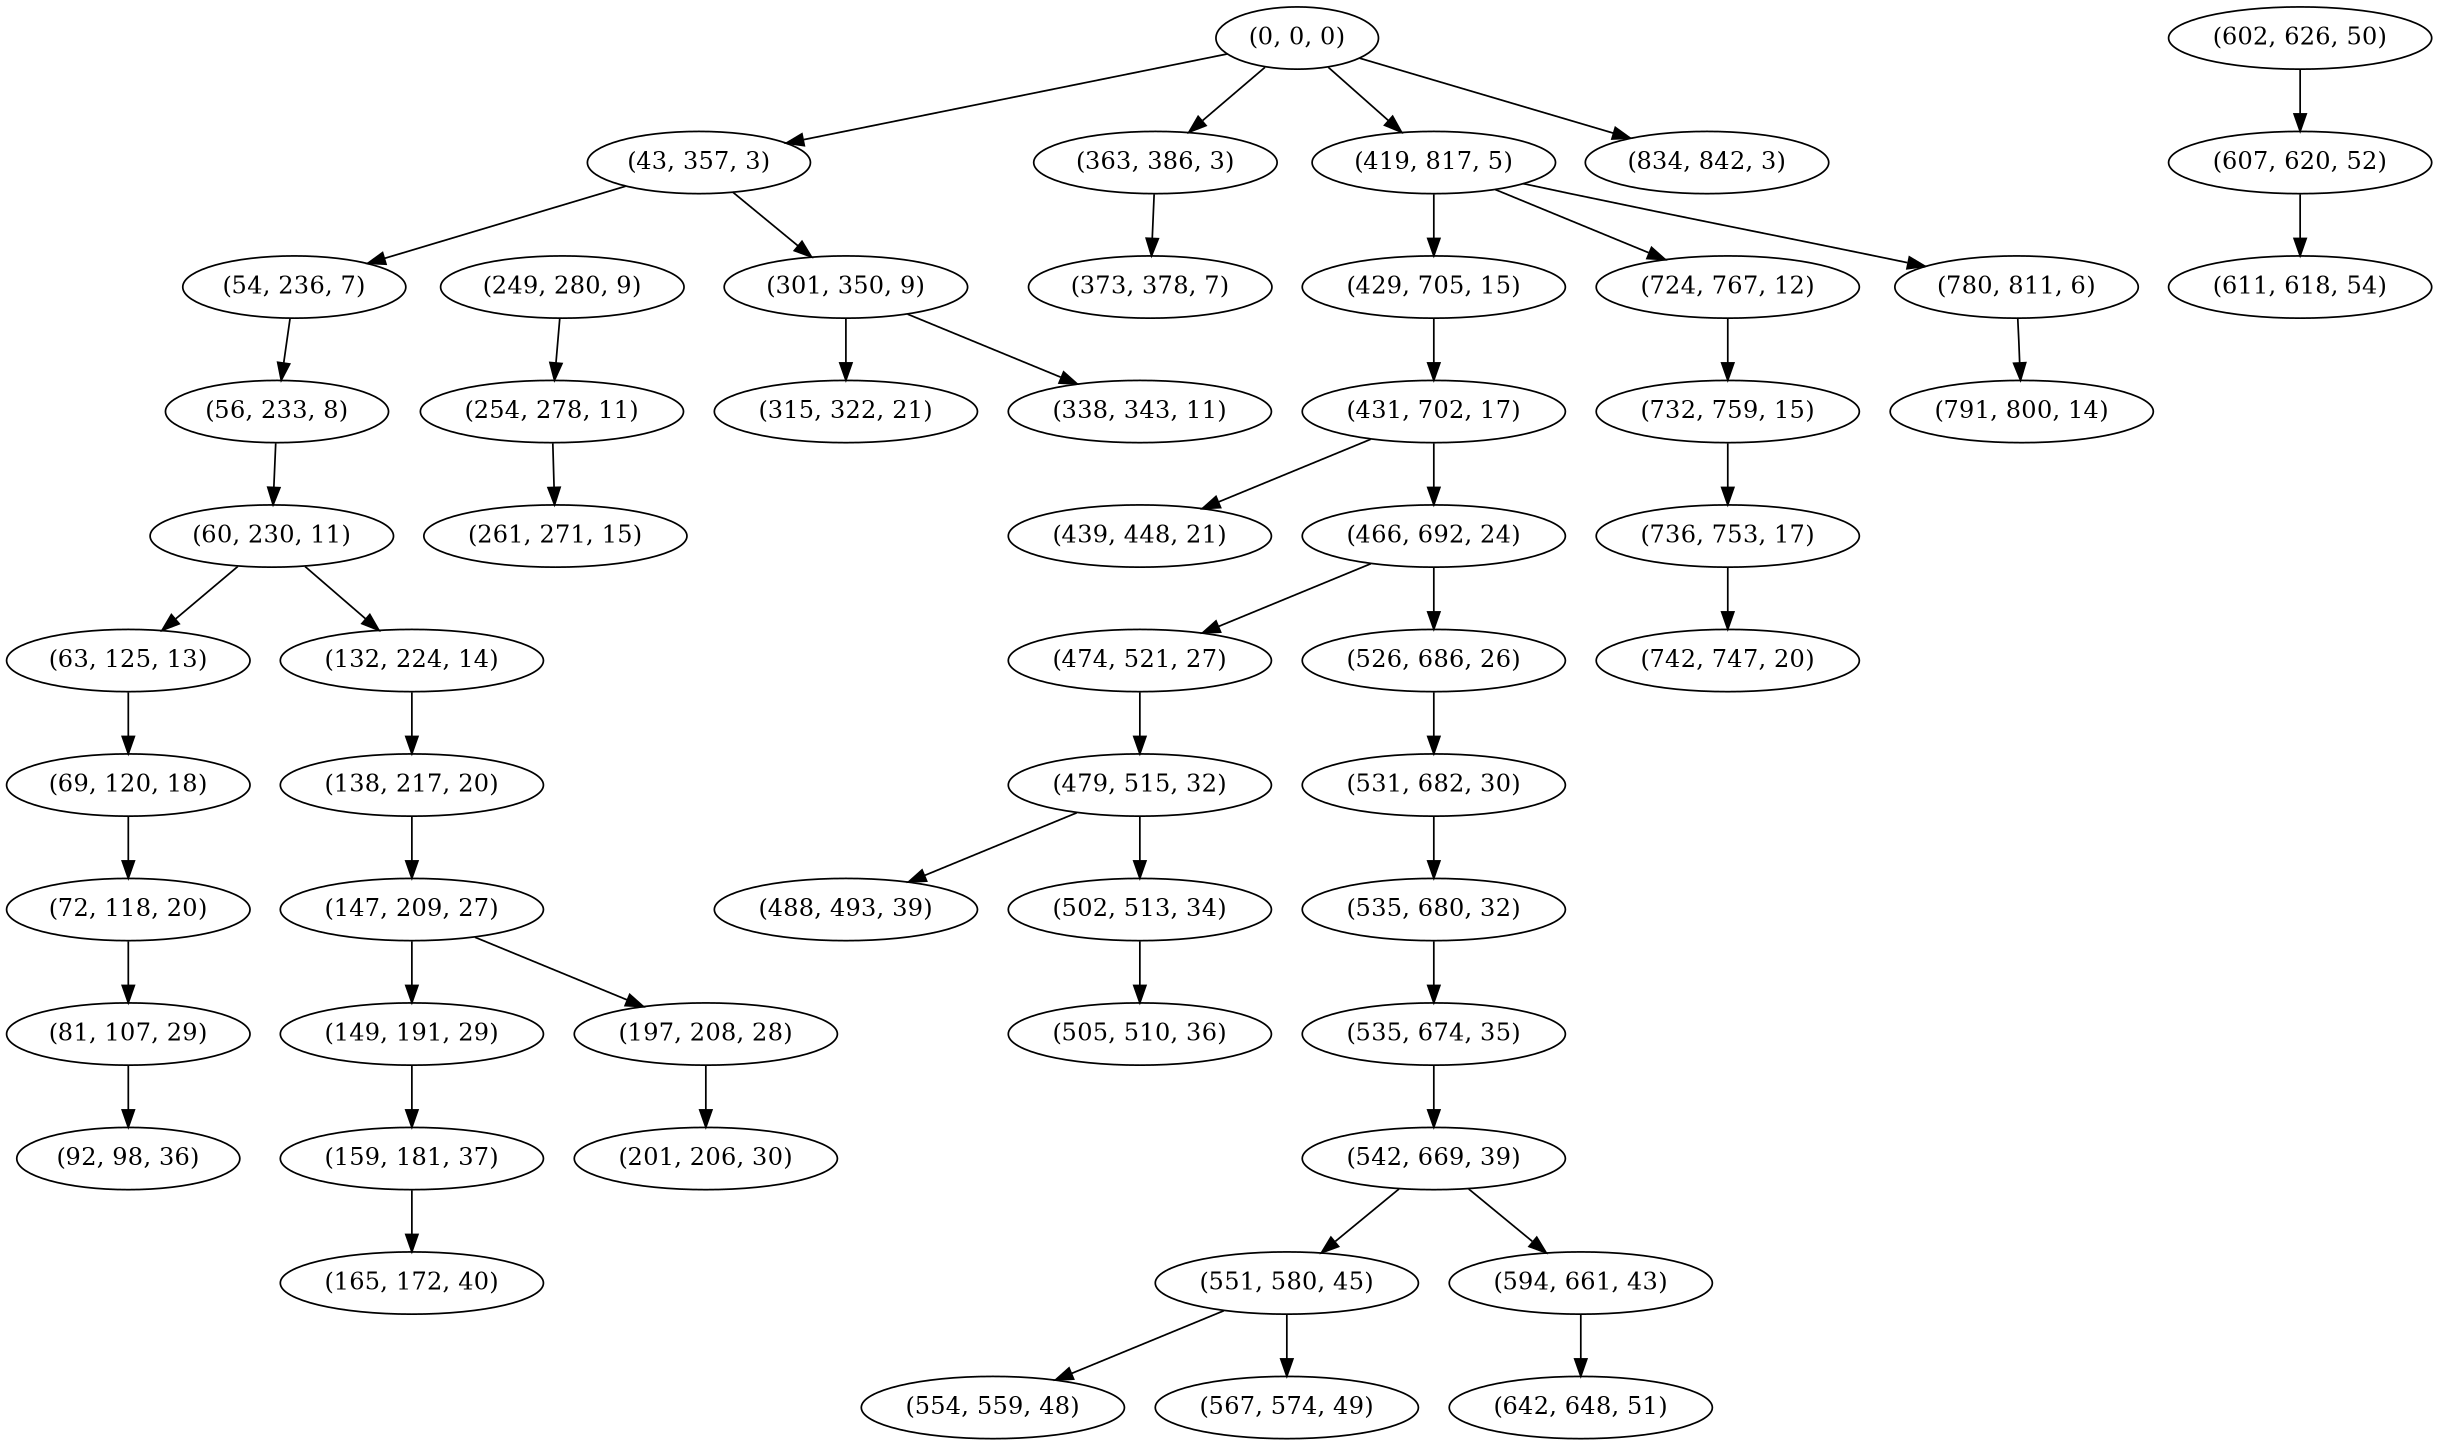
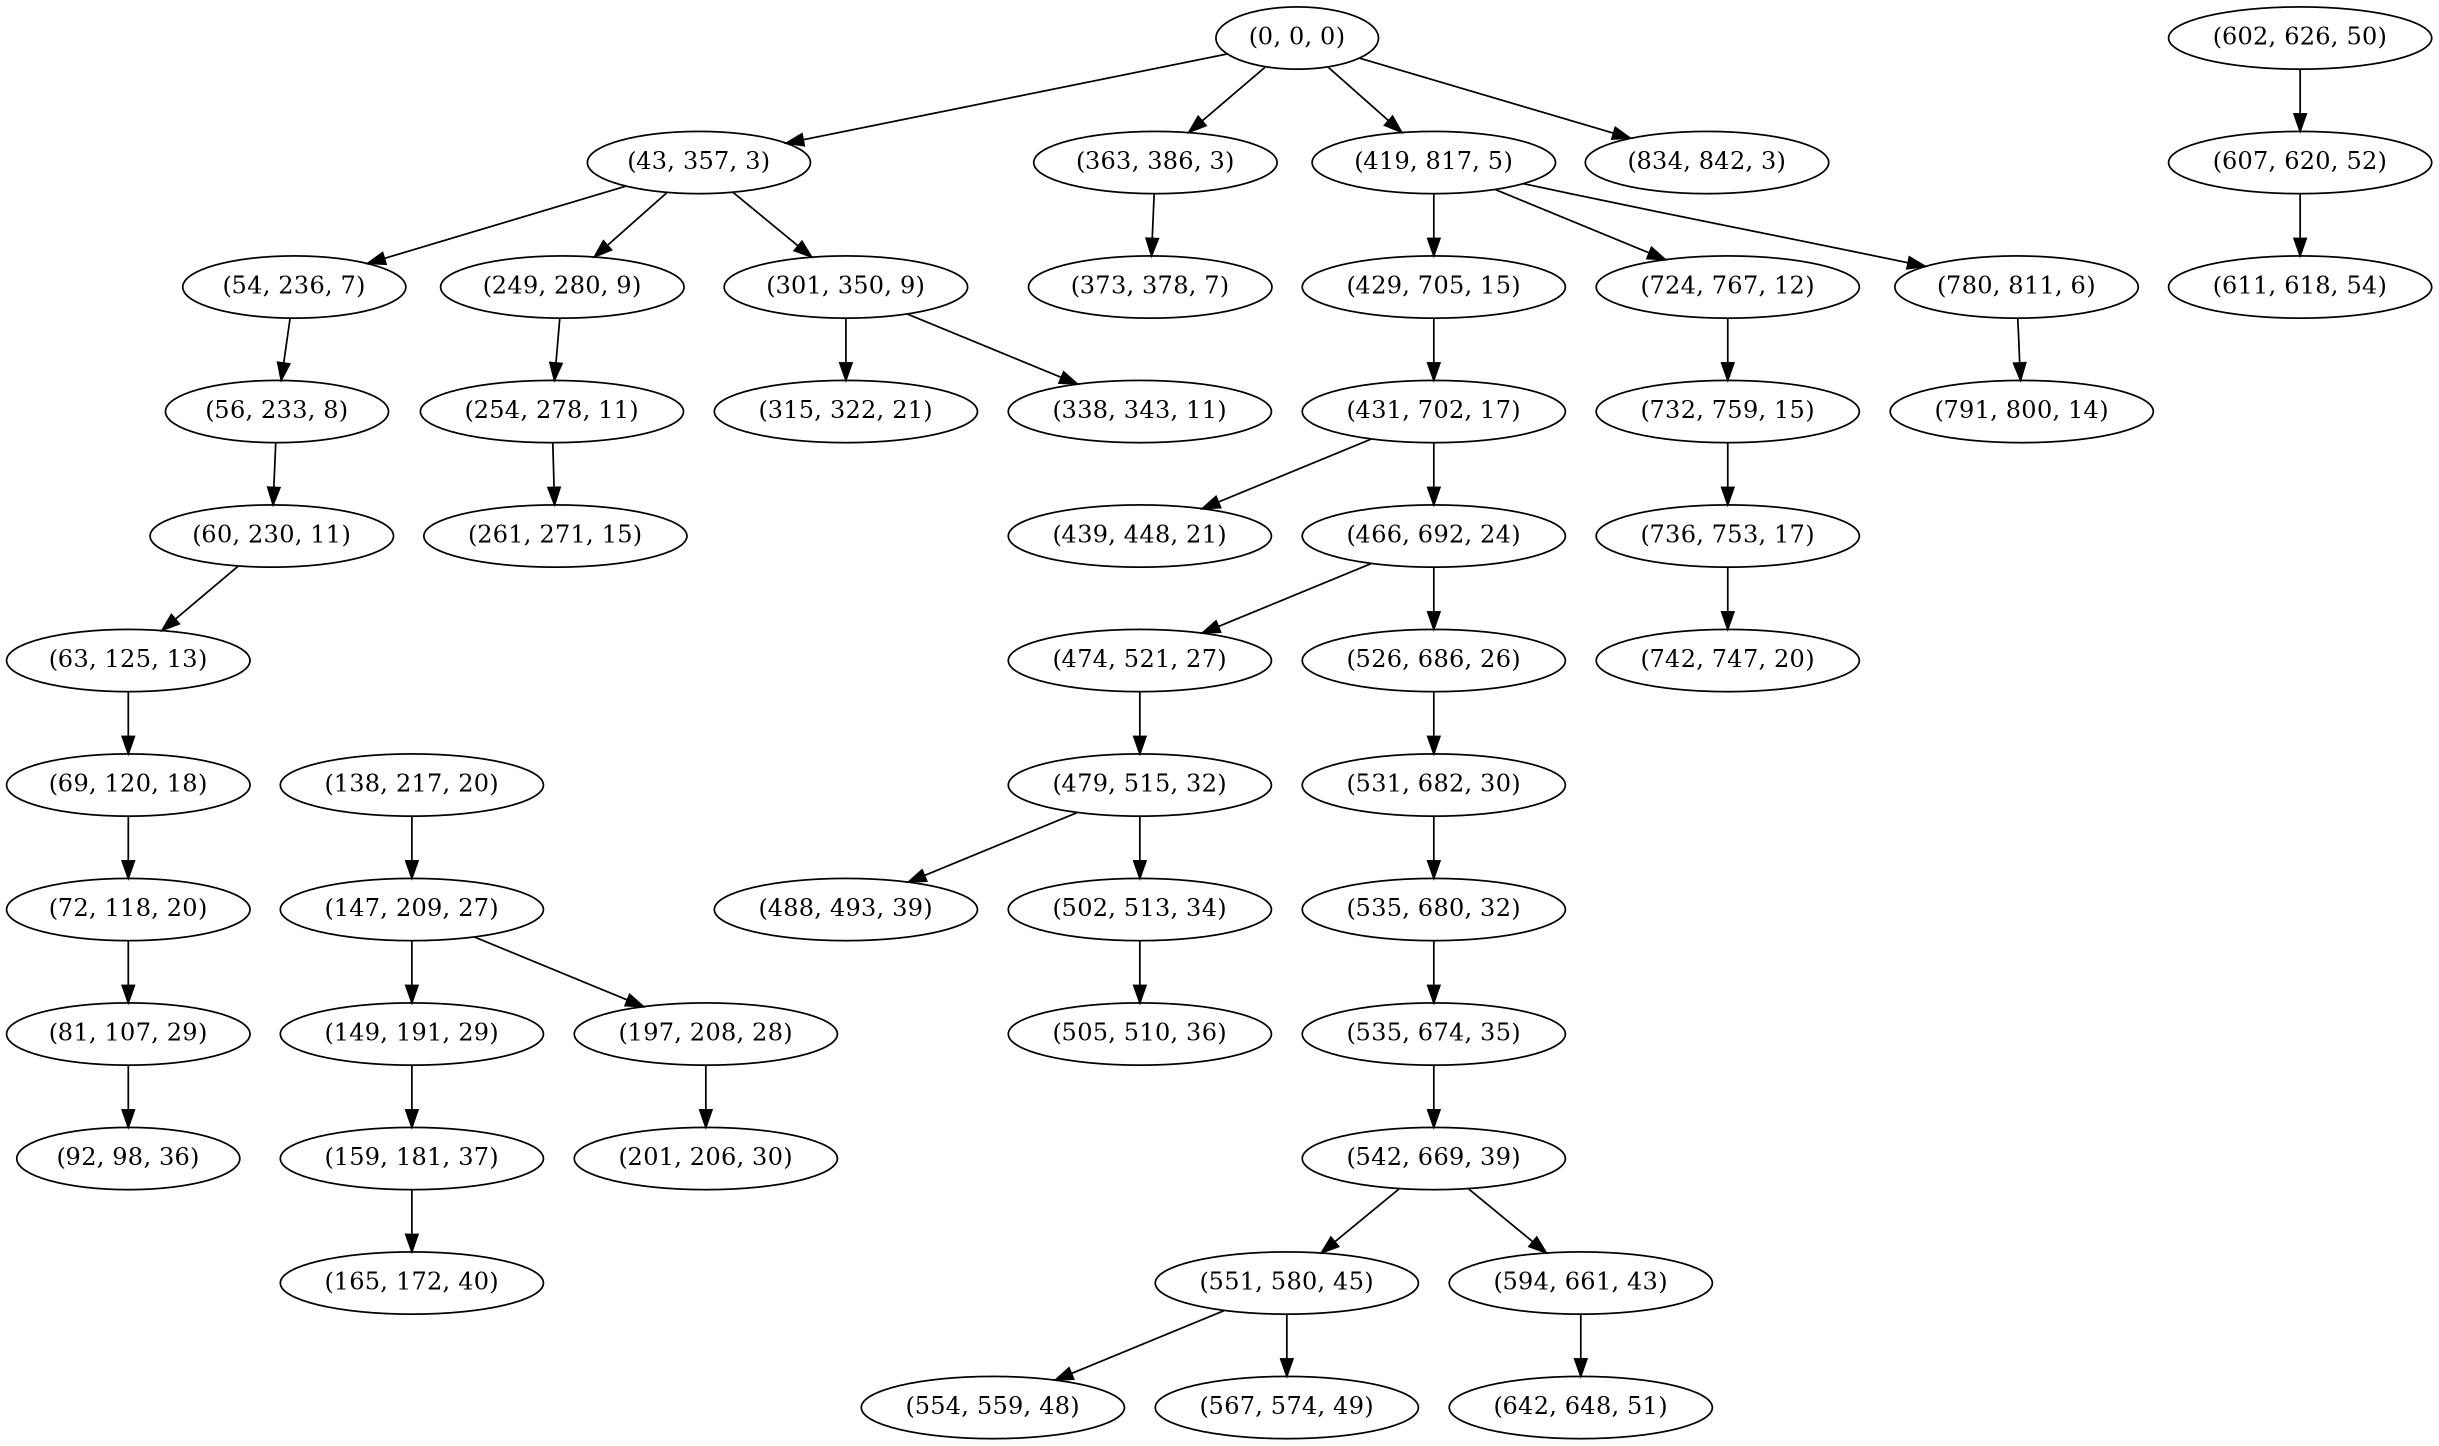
  digraph {
    "(0, 0, 0)"
    "(43, 357, 3)"
    "(363, 386, 3)"
    "(419, 817, 5)"
    "(834, 842, 3)"
    "(54, 236, 7)"
    "(249, 280, 9)"
    "(301, 350, 9)"
    "(373, 378, 7)"
    "(429, 705, 15)"
    "(724, 767, 12)"
    "(780, 811, 6)"
    "(56, 233, 8)"
    "(254, 278, 11)"
    "(315, 322, 21)"
    "(338, 343, 11)"
    "(60, 230, 11)"
    "(63, 125, 13)"
-   "(132, 224, 14)"
    "(69, 120, 18)"
    "(138, 217, 20)"
    "(72, 118, 20)"
    "(81, 107, 29)"
    "(92, 98, 36)"
    "(147, 209, 27)"
    "(149, 191, 29)"
    "(197, 208, 28)"
    "(159, 181, 37)"
    "(201, 206, 30)"
    "(165, 172, 40)"
    "(261, 271, 15)"
    "(431, 702, 17)"
    "(732, 759, 15)"
    "(791, 800, 14)"
    "(439, 448, 21)"
    "(466, 692, 24)"
    "(474, 521, 27)"
    "(526, 686, 26)"
    "(479, 515, 32)"
    "(531, 682, 30)"
    "(488, 493, 39)"
    "(502, 513, 34)"
    "(505, 510, 36)"
    "(535, 680, 32)"
    n45 [label="(535, 674, 35)"]
    "(542, 669, 39)"
    "(551, 580, 45)"
    "(594, 661, 43)"
    "(554, 559, 48)"
    "(567, 574, 49)"
    "(642, 648, 51)"
    "(602, 626, 50)"
    "(607, 620, 52)"
    "(611, 618, 54)"
    "(736, 753, 17)"
    "(742, 747, 20)"
    "(0, 0, 0)" -> "(43, 357, 3)"
    "(0, 0, 0)" -> "(363, 386, 3)"
    "(0, 0, 0)" -> "(419, 817, 5)"
    "(0, 0, 0)" -> "(834, 842, 3)"
    "(43, 357, 3)" -> "(54, 236, 7)"
+   "(43, 357, 3)" -> "(249, 280, 9)"
    "(43, 357, 3)" -> "(301, 350, 9)"
    "(363, 386, 3)" -> "(373, 378, 7)"
    "(419, 817, 5)" -> "(429, 705, 15)"
    "(419, 817, 5)" -> "(724, 767, 12)"
    "(419, 817, 5)" -> "(780, 811, 6)"
    "(54, 236, 7)" -> "(56, 233, 8)"
    "(249, 280, 9)" -> "(254, 278, 11)"
    "(301, 350, 9)" -> "(315, 322, 21)"
    "(301, 350, 9)" -> "(338, 343, 11)"
    "(429, 705, 15)" -> "(431, 702, 17)"
    "(724, 767, 12)" -> "(732, 759, 15)"
    "(780, 811, 6)" -> "(791, 800, 14)"
    "(56, 233, 8)" -> "(60, 230, 11)"
    "(254, 278, 11)" -> "(261, 271, 15)"
    "(60, 230, 11)" -> "(63, 125, 13)"
-   "(60, 230, 11)" -> "(132, 224, 14)"
    "(63, 125, 13)" -> "(69, 120, 18)"
-   "(132, 224, 14)" -> "(138, 217, 20)"
    "(69, 120, 18)" -> "(72, 118, 20)"
    "(138, 217, 20)" -> "(147, 209, 27)"
    "(72, 118, 20)" -> "(81, 107, 29)"
    "(81, 107, 29)" -> "(92, 98, 36)"
    "(147, 209, 27)" -> "(149, 191, 29)"
    "(147, 209, 27)" -> "(197, 208, 28)"
    "(149, 191, 29)" -> "(159, 181, 37)"
    "(197, 208, 28)" -> "(201, 206, 30)"
    "(159, 181, 37)" -> "(165, 172, 40)"
    "(431, 702, 17)" -> "(439, 448, 21)"
    "(431, 702, 17)" -> "(466, 692, 24)"
    "(732, 759, 15)" -> "(736, 753, 17)"
    "(466, 692, 24)" -> "(474, 521, 27)"
    "(466, 692, 24)" -> "(526, 686, 26)"
    "(474, 521, 27)" -> "(479, 515, 32)"
    "(526, 686, 26)" -> "(531, 682, 30)"
    "(479, 515, 32)" -> "(488, 493, 39)"
    "(479, 515, 32)" -> "(502, 513, 34)"
    "(531, 682, 30)" -> "(535, 680, 32)"
    "(502, 513, 34)" -> "(505, 510, 36)"
    "(535, 680, 32)" -> n45
    n45 -> "(542, 669, 39)"
    "(542, 669, 39)" -> "(551, 580, 45)"
    "(542, 669, 39)" -> "(594, 661, 43)"
    "(551, 580, 45)" -> "(554, 559, 48)"
    "(551, 580, 45)" -> "(567, 574, 49)"
    "(594, 661, 43)" -> "(642, 648, 51)"
    "(602, 626, 50)" -> "(607, 620, 52)"
    "(607, 620, 52)" -> "(611, 618, 54)"
    "(736, 753, 17)" -> "(742, 747, 20)"
  }
